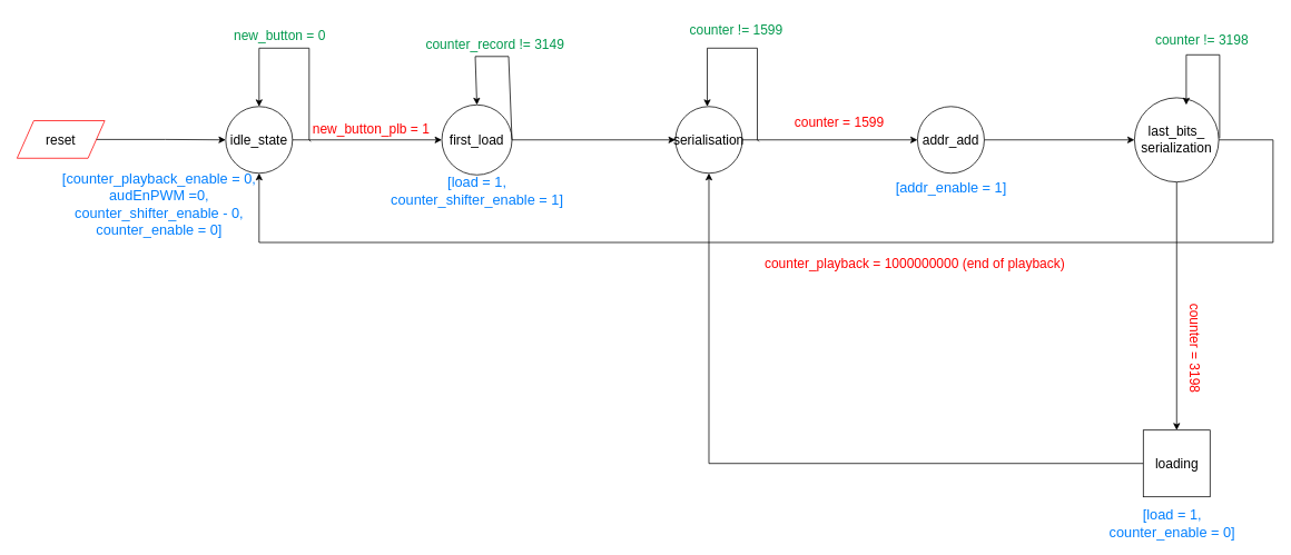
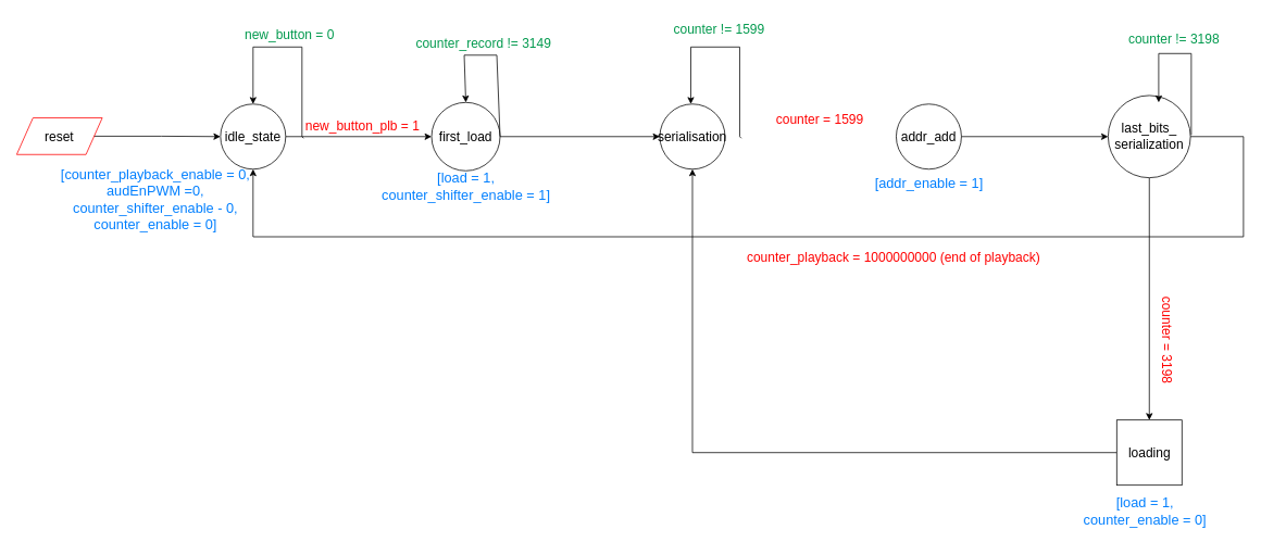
  <mxCell id="0" />
  <mxCell id="1" parent="0" />
  <mxCell id="2" value="&lt;font style=&quot;font-size: 16px;&quot;&gt;idle_state&lt;/font&gt;" style="ellipse;whiteSpace=wrap;html=1;aspect=fixed;" parent="1" vertex="1"><mxGeometry x="270" y="127" width="80" height="80" as="geometry" /></mxCell>
  <mxCell id="3" value="" style="endArrow=classic;html=1;rounded=0;exitX=1;exitY=0.5;exitDx=0;exitDy=0;entryX=0;entryY=0.5;entryDx=0;entryDy=0;" parent="1" source="4" edge="1"><mxGeometry width="50" height="50" relative="1" as="geometry"><mxPoint x="829" y="367" as="sourcePoint" /><mxPoint x="809" y="167" as="targetPoint" /></mxGeometry></mxCell>
  <mxCell id="4" value="&lt;span style=&quot;font-size: 16px;&quot;&gt;first_load&lt;/span&gt;" style="ellipse;whiteSpace=wrap;html=1;aspect=fixed;" parent="1" vertex="1"><mxGeometry x="529" y="125" width="84" height="84" as="geometry" /></mxCell>
  <mxCell id="5" value="new_button_plb = 1" style="text;html=1;align=center;verticalAlign=middle;whiteSpace=wrap;rounded=0;fontSize=16;fontColor=#FF0000;" parent="1" vertex="1"><mxGeometry x="372" y="139" width="145" height="30" as="geometry" /></mxCell>
  <mxCell id="6" value="" style="endArrow=classic;html=1;rounded=0;fontSize=16;fontColor=#FF0000;exitX=1;exitY=0.5;exitDx=0;exitDy=0;entryX=0.5;entryY=0;entryDx=0;entryDy=0;" parent="1" source="4" target="4" edge="1"><mxGeometry width="50" height="50" relative="1" as="geometry"><mxPoint x="829" y="367" as="sourcePoint" /><mxPoint x="609" y="27" as="targetPoint" /><Array as="points"><mxPoint x="609" y="67" /><mxPoint x="569" y="67" /></Array></mxGeometry></mxCell>
  <mxCell id="7" value="&lt;font style=&quot;font-size: 16px;&quot;&gt;serialisation&lt;/font&gt;" style="ellipse;whiteSpace=wrap;html=1;aspect=fixed;" parent="1" vertex="1"><mxGeometry x="809" y="127" width="80" height="80" as="geometry" /></mxCell>
  <mxCell id="8" value="&lt;font style=&quot;font-size: 16px;&quot;&gt;addr_add&lt;br&gt;&lt;/font&gt;" style="ellipse;whiteSpace=wrap;html=1;aspect=fixed;" parent="1" vertex="1"><mxGeometry x="1099" y="127" width="80" height="80" as="geometry" /></mxCell>
- <mxCell id="9" value="" style="endArrow=classic;html=1;rounded=0;fontSize=16;fontColor=#FF0000;exitX=1;exitY=0.5;exitDx=0;exitDy=0;entryX=0;entryY=0.5;entryDx=0;entryDy=0;" parent="1" source="7" target="8" edge="1"><mxGeometry width="50" height="50" relative="1" as="geometry"><mxPoint x="829" y="367" as="sourcePoint" /><mxPoint x="879" y="317" as="targetPoint" /></mxGeometry></mxCell>
  <mxCell id="10" style="edgeStyle=orthogonalEdgeStyle;rounded=0;orthogonalLoop=1;jettySize=auto;html=1;entryX=0.5;entryY=0;entryDx=0;entryDy=0;" parent="1" source="12" target="27" edge="1"><mxGeometry relative="1" as="geometry" /></mxCell>
  <mxCell id="11" style="edgeStyle=orthogonalEdgeStyle;rounded=0;orthogonalLoop=1;jettySize=auto;html=1;entryX=0.5;entryY=1;entryDx=0;entryDy=0;exitX=1;exitY=0.5;exitDx=0;exitDy=0;" parent="1" source="12" target="2" edge="1"><mxGeometry relative="1" as="geometry"><Array as="points"><mxPoint x="1525" y="167" /><mxPoint x="1525" y="290" /><mxPoint x="310" y="290" /></Array></mxGeometry></mxCell>
  <mxCell id="12" value="&lt;span style=&quot;font-size: 16px;&quot;&gt;last_bits_&lt;br&gt;serialization&lt;br&gt;&lt;/span&gt;" style="ellipse;whiteSpace=wrap;html=1;aspect=fixed;" parent="1" vertex="1"><mxGeometry x="1359" y="116.5" width="101" height="101" as="geometry" /></mxCell>
  <mxCell id="13" value="" style="endArrow=classic;html=1;rounded=0;fontSize=16;fontColor=#FF0000;exitX=1;exitY=0.5;exitDx=0;exitDy=0;entryX=0;entryY=0.5;entryDx=0;entryDy=0;" parent="1" source="8" target="12" edge="1"><mxGeometry width="50" height="50" relative="1" as="geometry"><mxPoint x="859" y="367" as="sourcePoint" /><mxPoint x="909" y="317" as="targetPoint" /></mxGeometry></mxCell>
  <mxCell id="14" value="" style="endArrow=classic;html=1;rounded=0;fontSize=16;fontColor=#FF0000;exitX=1;exitY=0.5;exitDx=0;exitDy=0;entryX=0;entryY=0.5;entryDx=0;entryDy=0;" parent="1" source="2" target="4" edge="1"><mxGeometry width="50" height="50" relative="1" as="geometry"><mxPoint x="940" y="357" as="sourcePoint" /><mxPoint x="990" y="307" as="targetPoint" /></mxGeometry></mxCell>
  <mxCell id="15" value="" style="endArrow=classic;html=1;rounded=0;fontSize=16;fontColor=#FF0000;exitX=0;exitY=1;exitDx=0;exitDy=0;entryX=0.5;entryY=0;entryDx=0;entryDy=0;" parent="1" source="5" target="2" edge="1"><mxGeometry width="50" height="50" relative="1" as="geometry"><mxPoint x="740" y="297" as="sourcePoint" /><mxPoint x="790" y="247" as="targetPoint" /><Array as="points"><mxPoint x="370" y="167" /><mxPoint x="370" y="57" /><mxPoint x="310" y="57" /></Array></mxGeometry></mxCell>
- <mxCell id="16" value="new_button = 0" style="text;html=1;align=center;verticalAlign=middle;whiteSpace=wrap;rounded=0;fontSize=16;fontColor=#00994D;" parent="1" vertex="1"><mxGeometry x="250" y="27" width="170" height="30" as="geometry" /></mxCell>
+ <mxCell id="16" value="new_button = 0" style="text;html=1;align=center;verticalAlign=middle;whiteSpace=wrap;rounded=0;fontSize=16;fontColor=#00994D;" parent="1" vertex="1"><mxGeometry x="270" y="27" width="170" height="30" as="geometry" /></mxCell>
  <mxCell id="17" value="counter_record != 3149" style="text;html=1;align=center;verticalAlign=middle;whiteSpace=wrap;rounded=0;fontSize=16;fontColor=#00994D;" parent="1" vertex="1"><mxGeometry x="508" y="37" width="170" height="30" as="geometry" /></mxCell>
  <mxCell id="18" value="counter != 3198" style="text;html=1;align=center;verticalAlign=middle;whiteSpace=wrap;rounded=0;fontSize=16;fontColor=#00994D;" parent="1" vertex="1"><mxGeometry x="1355" y="32" width="170" height="30" as="geometry" /></mxCell>
  <mxCell id="19" style="edgeStyle=orthogonalEdgeStyle;rounded=0;orthogonalLoop=1;jettySize=auto;html=1;entryX=0;entryY=0.5;entryDx=0;entryDy=0;fontSize=16;fontColor=#000000;" parent="1" source="20" target="2" edge="1"><mxGeometry relative="1" as="geometry" /></mxCell>
  <mxCell id="20" value="&lt;font color=&quot;#000000&quot; style=&quot;font-size: 16px;&quot;&gt;reset&lt;/font&gt;" style="shape=parallelogram;perimeter=parallelogramPerimeter;whiteSpace=wrap;html=1;fixedSize=1;fontColor=#FF0000;strokeColor=#FF0000;fillColor=none;" parent="1" vertex="1"><mxGeometry x="20" y="144" width="105" height="45" as="geometry" /></mxCell>
  <mxCell id="21" value="" style="endArrow=classic;html=1;rounded=0;fontSize=16;fontColor=#FF0000;exitX=1;exitY=0.5;exitDx=0;exitDy=0;entryX=0.5;entryY=0;entryDx=0;entryDy=0;" parent="1" edge="1"><mxGeometry width="50" height="50" relative="1" as="geometry"><mxPoint x="1461" y="165" as="sourcePoint" /><mxPoint x="1421" y="125" as="targetPoint" /><Array as="points"><mxPoint x="1461" y="65" /><mxPoint x="1421" y="65" /></Array></mxGeometry></mxCell>
  <mxCell id="22" value="counter_playback = 1000000000 (end of playback)" style="text;html=1;align=center;verticalAlign=middle;whiteSpace=wrap;rounded=0;fontSize=16;fontColor=#FF0000;" parent="1" vertex="1"><mxGeometry x="869" y="300" width="454" height="30" as="geometry" /></mxCell>
  <mxCell id="23" value="&lt;font color=&quot;#007fff&quot; style=&quot;font-size: 17px;&quot;&gt;[counter_playback_enable = 0,&lt;br&gt;audEnPWM =0,&lt;br&gt;counter_shifter_enable - 0,&lt;br&gt;counter_enable = 0]&lt;/font&gt;" style="text;html=1;align=center;verticalAlign=middle;whiteSpace=wrap;rounded=0;fontSize=16;fontColor=#00994D;" parent="1" vertex="1"><mxGeometry x="72" y="230" width="237" height="30" as="geometry" /></mxCell>
  <mxCell id="24" value="&lt;font color=&quot;#007fff&quot;&gt;&lt;span style=&quot;font-size: 17px;&quot;&gt;[load = 1,&lt;br&gt;counter_shifter_enable = 1]&lt;/span&gt;&lt;/font&gt;" style="text;html=1;align=center;verticalAlign=middle;whiteSpace=wrap;rounded=0;fontSize=16;fontColor=#00994D;" parent="1" vertex="1"><mxGeometry x="452.5" y="214" width="237" height="30" as="geometry" /></mxCell>
  <mxCell id="25" value="&lt;font color=&quot;#007fff&quot;&gt;&lt;span style=&quot;font-size: 17px;&quot;&gt;[addr_enable = 1]&lt;/span&gt;&lt;/font&gt;" style="text;html=1;align=center;verticalAlign=middle;whiteSpace=wrap;rounded=0;fontSize=16;fontColor=#00994D;" parent="1" vertex="1"><mxGeometry x="1020.5" y="210" width="237" height="30" as="geometry" /></mxCell>
  <mxCell id="26" style="edgeStyle=orthogonalEdgeStyle;rounded=0;orthogonalLoop=1;jettySize=auto;html=1;entryX=0.5;entryY=1;entryDx=0;entryDy=0;" parent="1" source="27" target="7" edge="1"><mxGeometry relative="1" as="geometry" /></mxCell>
  <mxCell id="27" value="&lt;font style=&quot;font-size: 16px;&quot;&gt;loading&lt;br&gt;&lt;/font&gt;" style="whiteSpace=wrap;html=1;aspect=fixed;rounded=0;" parent="1" vertex="1"><mxGeometry x="1369.5" y="515" width="80" height="80" as="geometry" /></mxCell>
  <mxCell id="28" value="counter = 1599" style="text;html=1;align=center;verticalAlign=middle;whiteSpace=wrap;rounded=0;fontSize=16;fontColor=#FF0000;" parent="1" vertex="1"><mxGeometry x="933" y="131" width="145" height="30" as="geometry" /></mxCell>
  <mxCell id="29" value="counter = 3198" style="text;html=1;align=center;verticalAlign=middle;whiteSpace=wrap;rounded=0;fontSize=16;fontColor=#FF0000;rotation=90;" parent="1" vertex="1"><mxGeometry x="1359" y="402" width="145" height="30" as="geometry" /></mxCell>
  <mxCell id="30" value="" style="endArrow=classic;html=1;rounded=0;fontSize=16;fontColor=#FF0000;exitX=0;exitY=1;exitDx=0;exitDy=0;entryX=0.5;entryY=0;entryDx=0;entryDy=0;" parent="1" edge="1"><mxGeometry width="50" height="50" relative="1" as="geometry"><mxPoint x="909" y="169" as="sourcePoint" /><mxPoint x="847" y="127" as="targetPoint" /><Array as="points"><mxPoint x="907" y="167" /><mxPoint x="907" y="57" /><mxPoint x="847" y="57" /></Array></mxGeometry></mxCell>
  <mxCell id="31" value="counter != 1599" style="text;html=1;align=center;verticalAlign=middle;whiteSpace=wrap;rounded=0;fontSize=16;fontColor=#00994D;" parent="1" vertex="1"><mxGeometry x="797" y="20" width="170" height="30" as="geometry" /></mxCell>
  <mxCell id="32" value="&lt;font color=&quot;#007fff&quot;&gt;&lt;span style=&quot;font-size: 17px;&quot;&gt;[load = 1,&lt;br&gt;counter_enable = 0]&lt;/span&gt;&lt;/font&gt;" style="text;html=1;align=center;verticalAlign=middle;whiteSpace=wrap;rounded=0;fontSize=16;fontColor=#00994D;" parent="1" vertex="1"><mxGeometry x="1286" y="613" width="237" height="30" as="geometry" /></mxCell>
